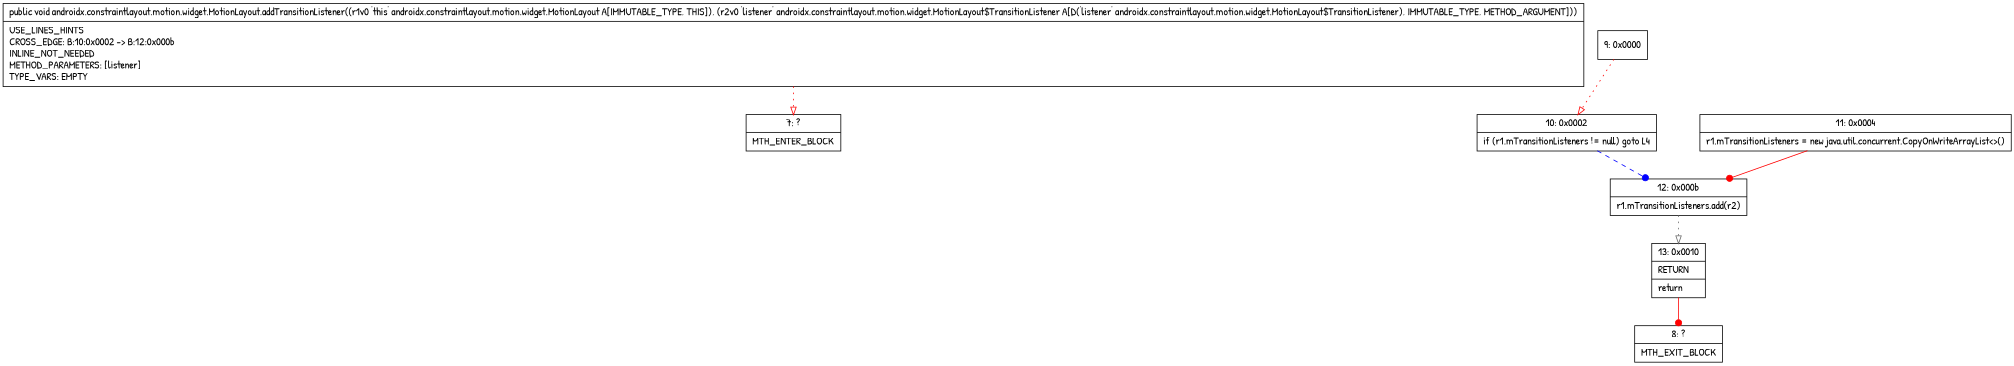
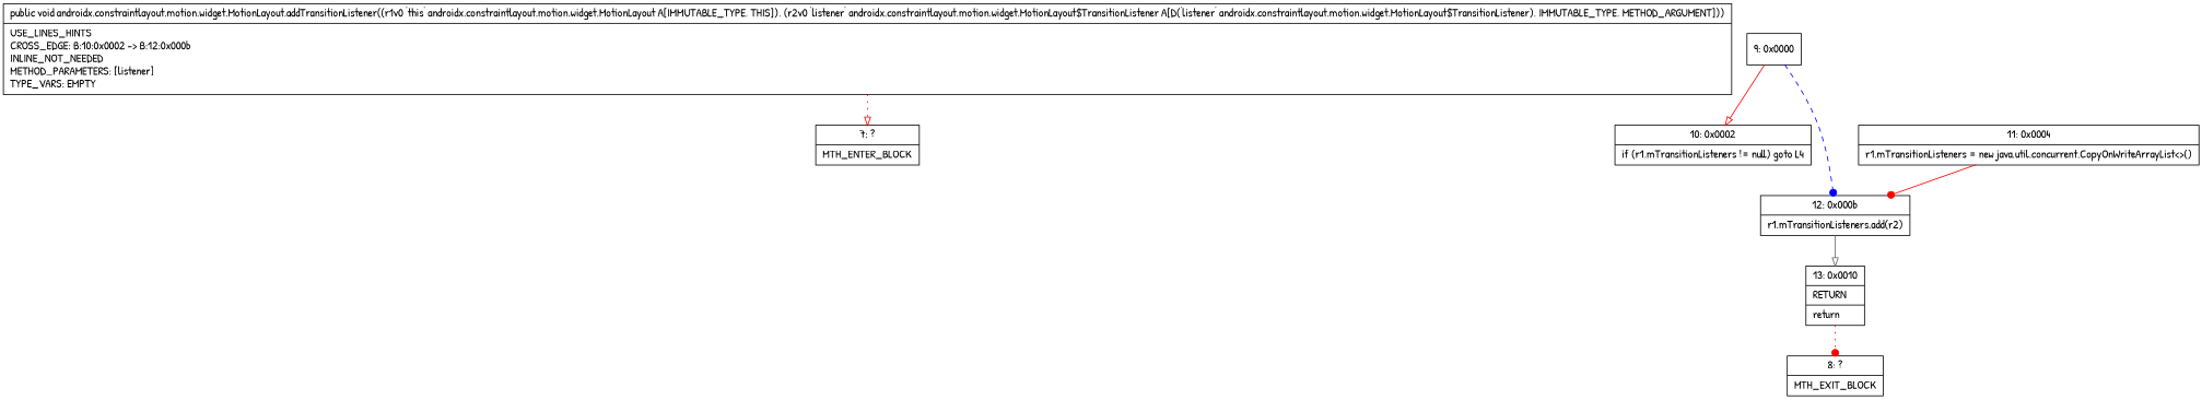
  digraph {
    fontname="Patrick Hand"
    node [fontname="Patrick Hand" shape=record]
    edge [arrowhead=onormal color=red fontname="Patrick Hand" style=solid]
    n1 [label="{7\:\ ?|MTH_ENTER_BLOCK\l}"]
    n2 [label="{9\:\ 0x0000}"]
    n3 [label="{10\:\ 0x0002|if (r1.mTransitionListeners != null) goto L4\l}"]
    n4 [label="{12\:\ 0x000b|r1.mTransitionListeners.add(r2)\l}"]
    n5 [label="{11\:\ 0x0004|r1.mTransitionListeners = new java.util.concurrent.CopyOnWriteArrayList\<\>()\l}"]
    n6 [label="{13\:\ 0x0010|RETURN\l|return\l}"]
    n7 [label="{8\:\ ?|MTH_EXIT_BLOCK\l}"]
    n8 [label="{public void androidx.constraintlayout.motion.widget.MotionLayout.addTransitionListener((r1v0 'this' androidx.constraintlayout.motion.widget.MotionLayout A[IMMUTABLE_TYPE, THIS]), (r2v0 'listener' androidx.constraintlayout.motion.widget.MotionLayout$TransitionListener A[D('listener' androidx.constraintlayout.motion.widget.MotionLayout$TransitionListener), IMMUTABLE_TYPE, METHOD_ARGUMENT]))  | USE_LINES_HINTS\lCROSS_EDGE: B:10:0x0002 \-\> B:12:0x000b\lINLINE_NOT_NEEDED\lMETHOD_PARAMETERS: [listener]\lTYPE_VARS: EMPTY\l}"]
-   n2 -> n3 [style=dotted]
-   n3 -> n4 [arrowhead=dot color=blue style=dashed]
-   n4 -> n6 [color=gray40 style=dotted]
+   n2 -> n3
+   n2 -> n4 [arrowhead=dot color=blue style=dashed]
+   n4 -> n6 [color=gray40]
    n5 -> n4 [arrowhead=dot]
-   n6 -> n7 [arrowhead=dot]
+   n6 -> n7 [arrowhead=dot style=dotted]
    n8 -> n1 [style=dotted]
  }
